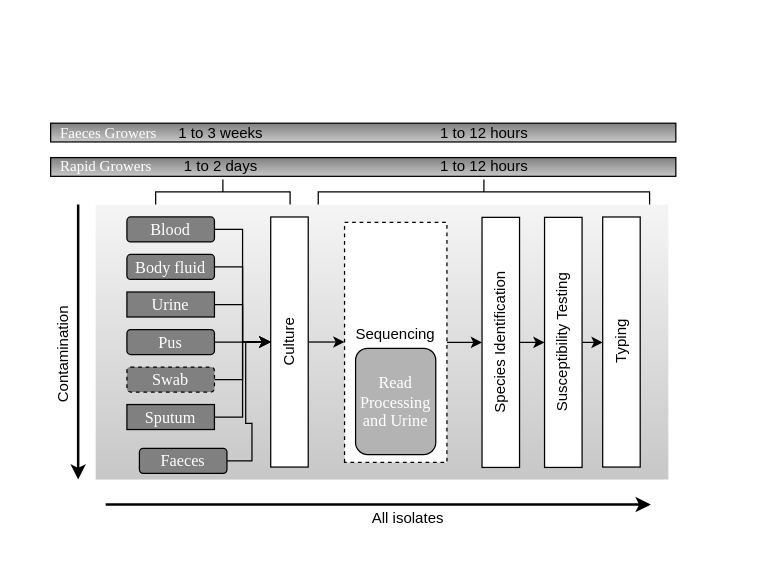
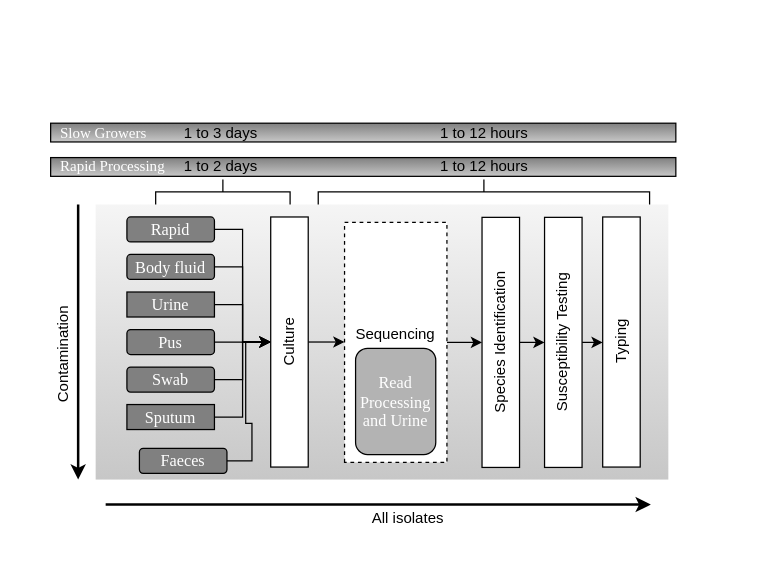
  <mxCell id="0" />
  <mxCell id="1" parent="0" />
- <mxCell id="2" value="&lt;font face=&quot;Times New Roman&quot; color=&quot;#ffffff&quot;&gt;&amp;nbsp; Rapid Growers&lt;/font&gt;" style="rounded=0;whiteSpace=wrap;html=1;strokeWidth=1;fillColor=#808080;gradientColor=#C7C7C7;align=left;" vertex="1" parent="1"><mxGeometry x="40" y="125.5" width="500" height="15" as="geometry" /></mxCell>
+ <mxCell id="2" value="&lt;font face=&quot;Times New Roman&quot; color=&quot;#ffffff&quot;&gt;&amp;nbsp; Rapid Processing&lt;/font&gt;" style="rounded=0;whiteSpace=wrap;html=1;strokeWidth=1;fillColor=#808080;gradientColor=#C7C7C7;align=left;" vertex="1" parent="1"><mxGeometry x="40" y="125.5" width="500" height="15" as="geometry" /></mxCell>
  <mxCell id="3" value="" style="rounded=0;whiteSpace=wrap;html=1;strokeWidth=1;fillColor=#f5f5f5;gradientColor=#C7C7C7;strokeColor=none;" vertex="1" parent="1"><mxGeometry x="76" y="163" width="458" height="220" as="geometry" /></mxCell>
  <mxCell id="4" style="edgeStyle=orthogonalEdgeStyle;rounded=0;orthogonalLoop=1;jettySize=auto;html=1;exitX=1;exitY=0.5;exitDx=0;exitDy=0;entryX=0.5;entryY=0;entryDx=0;entryDy=0;" edge="1" parent="1" source="5" target="19"><mxGeometry relative="1" as="geometry" /></mxCell>
- <mxCell id="5" value="Blood" style="rounded=1;whiteSpace=wrap;html=1;labelBackgroundColor=none;fontFamily=Times New Roman;fontSize=13;fontColor=#FFFFFF;fillColor=#808080;" vertex="1" parent="1"><mxGeometry x="101" y="173" width="70" height="20" as="geometry" /></mxCell>
+ <mxCell id="5" value="Rapid" style="rounded=1;whiteSpace=wrap;html=1;labelBackgroundColor=none;fontFamily=Times New Roman;fontSize=13;fontColor=#FFFFFF;fillColor=#808080;" vertex="1" parent="1"><mxGeometry x="101" y="173" width="70" height="20" as="geometry" /></mxCell>
  <mxCell id="6" style="edgeStyle=orthogonalEdgeStyle;rounded=0;orthogonalLoop=1;jettySize=auto;html=1;exitX=1;exitY=0.5;exitDx=0;exitDy=0;entryX=0.5;entryY=0;entryDx=0;entryDy=0;" edge="1" parent="1" source="7" target="19"><mxGeometry relative="1" as="geometry" /></mxCell>
  <mxCell id="7" value="Body fluid" style="rounded=1;whiteSpace=wrap;html=1;labelBackgroundColor=none;fontFamily=Times New Roman;fontSize=13;fontColor=#FFFFFF;fillColor=#808080;" vertex="1" parent="1"><mxGeometry x="101" y="203" width="70" height="20" as="geometry" /></mxCell>
  <mxCell id="8" style="edgeStyle=orthogonalEdgeStyle;rounded=0;orthogonalLoop=1;jettySize=auto;html=1;exitX=1;exitY=0.5;exitDx=0;exitDy=0;entryX=0.5;entryY=0;entryDx=0;entryDy=0;" edge="1" parent="1" source="9" target="19"><mxGeometry relative="1" as="geometry" /></mxCell>
  <mxCell id="9" value="Urine" style="whiteSpace=wrap;html=1;labelBackgroundColor=none;fontFamily=Times New Roman;fontSize=13;fontColor=#FFFFFF;fillColor=#808080;rounded=0;" vertex="1" parent="1"><mxGeometry x="101" y="233" width="70" height="20" as="geometry" /></mxCell>
  <mxCell id="10" style="edgeStyle=orthogonalEdgeStyle;rounded=0;orthogonalLoop=1;jettySize=auto;html=1;exitX=1;exitY=0.5;exitDx=0;exitDy=0;entryX=0.5;entryY=0;entryDx=0;entryDy=0;" edge="1" parent="1" source="11" target="19"><mxGeometry relative="1" as="geometry" /></mxCell>
  <mxCell id="11" value="Pus" style="rounded=1;whiteSpace=wrap;html=1;labelBackgroundColor=none;fontFamily=Times New Roman;fontSize=13;fontColor=#FFFFFF;fillColor=#808080;" vertex="1" parent="1"><mxGeometry x="101" y="263" width="70" height="20" as="geometry" /></mxCell>
  <mxCell id="12" style="edgeStyle=orthogonalEdgeStyle;rounded=0;orthogonalLoop=1;jettySize=auto;html=1;exitX=1;exitY=0.5;exitDx=0;exitDy=0;entryX=0.5;entryY=0;entryDx=0;entryDy=0;" edge="1" parent="1" source="13" target="19"><mxGeometry relative="1" as="geometry" /></mxCell>
- <mxCell id="13" value="Swab" style="rounded=1;whiteSpace=wrap;html=1;labelBackgroundColor=none;fontFamily=Times New Roman;fontSize=13;fontColor=#FFFFFF;fillColor=#808080;dashed=1;" vertex="1" parent="1"><mxGeometry x="101" y="293" width="70" height="20" as="geometry" /></mxCell>
+ <mxCell id="13" value="Swab" style="rounded=1;whiteSpace=wrap;html=1;labelBackgroundColor=none;fontFamily=Times New Roman;fontSize=13;fontColor=#FFFFFF;fillColor=#808080;" vertex="1" parent="1"><mxGeometry x="101" y="293" width="70" height="20" as="geometry" /></mxCell>
  <mxCell id="14" style="edgeStyle=orthogonalEdgeStyle;rounded=0;orthogonalLoop=1;jettySize=auto;html=1;exitX=1;exitY=0.5;exitDx=0;exitDy=0;entryX=0.5;entryY=0;entryDx=0;entryDy=0;" edge="1" parent="1" source="15" target="19"><mxGeometry relative="1" as="geometry" /></mxCell>
  <mxCell id="15" value="Sputum" style="whiteSpace=wrap;html=1;labelBackgroundColor=none;fontFamily=Times New Roman;fontSize=13;fontColor=#FFFFFF;fillColor=#808080;rounded=0;" vertex="1" parent="1"><mxGeometry x="101" y="323" width="70" height="20" as="geometry" /></mxCell>
  <mxCell id="16" style="edgeStyle=orthogonalEdgeStyle;rounded=0;orthogonalLoop=1;jettySize=auto;html=1;exitX=1;exitY=0.5;exitDx=0;exitDy=0;entryX=0.5;entryY=0;entryDx=0;entryDy=0;" edge="1" parent="1" source="17" target="19"><mxGeometry relative="1" as="geometry" /></mxCell>
  <mxCell id="17" value="Faeces" style="rounded=1;whiteSpace=wrap;html=1;labelBackgroundColor=none;fontFamily=Times New Roman;fontSize=13;fontColor=#FFFFFF;fillColor=#808080;" vertex="1" parent="1"><mxGeometry x="111" y="358" width="70" height="20" as="geometry" /></mxCell>
  <mxCell id="18" style="edgeStyle=orthogonalEdgeStyle;rounded=0;orthogonalLoop=1;jettySize=auto;html=1;exitX=0.5;exitY=1;exitDx=0;exitDy=0;entryX=0.5;entryY=0;entryDx=0;entryDy=0;" edge="1" parent="1" source="19" target="21"><mxGeometry relative="1" as="geometry" /></mxCell>
  <mxCell id="19" value="Culture" style="rounded=0;whiteSpace=wrap;html=1;rotation=-90;" vertex="1" parent="1"><mxGeometry x="131" y="258" width="200" height="30" as="geometry" /></mxCell>
  <mxCell id="20" style="edgeStyle=orthogonalEdgeStyle;rounded=0;orthogonalLoop=1;jettySize=auto;html=1;exitX=0.5;exitY=1;exitDx=0;exitDy=0;entryX=0.5;entryY=0;entryDx=0;entryDy=0;" edge="1" parent="1" source="21" target="39"><mxGeometry relative="1" as="geometry" /></mxCell>
  <mxCell id="21" value="" style="rounded=0;whiteSpace=wrap;html=1;rotation=-90;dashed=1;verticalAlign=top;" vertex="1" parent="1"><mxGeometry x="220" y="232.36" width="191.97" height="81.88" as="geometry" /></mxCell>
  <mxCell id="22" value="" style="endArrow=classic;html=1;rounded=0;strokeWidth=2;" edge="1" parent="1"><mxGeometry width="50" height="50" relative="1" as="geometry"><mxPoint x="84" y="403" as="sourcePoint" /><mxPoint x="520" y="403" as="targetPoint" /></mxGeometry></mxCell>
  <mxCell id="23" value="All isolates" style="text;html=1;strokeColor=none;fillColor=none;align=center;verticalAlign=middle;whiteSpace=wrap;rounded=0;" vertex="1" parent="1"><mxGeometry x="280.87" y="399" width="90" height="30" as="geometry" /></mxCell>
  <mxCell id="24" value="" style="strokeWidth=1;html=1;shape=mxgraph.flowchart.annotation_2;align=left;labelPosition=right;pointerEvents=1;rotation=90;" vertex="1" parent="1"><mxGeometry x="167.75" y="99.25" width="20" height="107.5" as="geometry" /></mxCell>
  <mxCell id="25" value="1 to 2 days&amp;nbsp;" style="text;html=1;strokeColor=none;fillColor=none;align=center;verticalAlign=middle;whiteSpace=wrap;rounded=0;" vertex="1" parent="1"><mxGeometry x="127.75" y="123" width="100" height="20" as="geometry" /></mxCell>
  <mxCell id="26" value="" style="strokeWidth=1;html=1;shape=mxgraph.flowchart.annotation_2;align=left;labelPosition=right;pointerEvents=1;rotation=90;" vertex="1" parent="1"><mxGeometry x="376.5" y="20.5" width="20" height="265" as="geometry" /></mxCell>
  <mxCell id="27" value="1 to 12 hours" style="text;html=1;strokeColor=none;fillColor=none;align=center;verticalAlign=middle;whiteSpace=wrap;rounded=0;" vertex="1" parent="1"><mxGeometry x="336.5" y="123" width="100" height="20" as="geometry" /></mxCell>
  <mxCell id="28" value="Contamination" style="text;html=1;strokeColor=none;fillColor=none;align=center;verticalAlign=middle;whiteSpace=wrap;rounded=0;rotation=-90;" vertex="1" parent="1"><mxGeometry x="20" y="268" width="60" height="30" as="geometry" /></mxCell>
  <mxCell id="29" value="" style="endArrow=classic;html=1;rounded=0;strokeWidth=2;exitX=0;exitY=0;exitDx=0;exitDy=0;entryX=0;entryY=1;entryDx=0;entryDy=0;" edge="1" parent="1"><mxGeometry width="50" height="50" relative="1" as="geometry"><mxPoint x="62" y="163" as="sourcePoint" /><mxPoint x="62" y="383" as="targetPoint" /></mxGeometry></mxCell>
- <mxCell id="30" value="&lt;font face=&quot;Times New Roman&quot; color=&quot;#ffffff&quot;&gt;&amp;nbsp; Faeces Growers&lt;/font&gt;" style="rounded=0;whiteSpace=wrap;html=1;strokeWidth=1;fillColor=#808080;gradientColor=#C7C7C7;align=left;" vertex="1" parent="1"><mxGeometry x="40" y="98" width="500" height="15" as="geometry" /></mxCell>
- <mxCell id="31" value="1 to 3 weeks&amp;nbsp;" style="text;html=1;strokeColor=none;fillColor=none;align=center;verticalAlign=middle;whiteSpace=wrap;rounded=0;" vertex="1" parent="1"><mxGeometry x="127.75" y="95.5" width="100" height="20" as="geometry" /></mxCell>
+ <mxCell id="30" value="&lt;font face=&quot;Times New Roman&quot; color=&quot;#ffffff&quot;&gt;&amp;nbsp; Slow Growers&lt;/font&gt;" style="rounded=0;whiteSpace=wrap;html=1;strokeWidth=1;fillColor=#808080;gradientColor=#C7C7C7;align=left;" vertex="1" parent="1"><mxGeometry x="40" y="98" width="500" height="15" as="geometry" /></mxCell>
+ <mxCell id="31" value="1 to 3 days&amp;nbsp;" style="text;html=1;strokeColor=none;fillColor=none;align=center;verticalAlign=middle;whiteSpace=wrap;rounded=0;" vertex="1" parent="1"><mxGeometry x="127.75" y="95.5" width="100" height="20" as="geometry" /></mxCell>
  <mxCell id="32" value="1 to 12 hours" style="text;html=1;strokeColor=none;fillColor=none;align=center;verticalAlign=middle;whiteSpace=wrap;rounded=0;" vertex="1" parent="1"><mxGeometry x="336.5" y="95.5" width="100" height="20" as="geometry" /></mxCell>
  <mxCell id="33" value="Sequencing" style="shape=image;verticalLabelPosition=bottom;labelBackgroundColor=default;verticalAlign=top;aspect=fixed;imageAspect=0;image=https://www.customprotocolselector.net/cps/Resources/Images/support-workflow-run-icon-gray.png;" vertex="1" parent="1"><mxGeometry x="282.69" y="186.5" width="66.5" height="66.5" as="geometry" /></mxCell>
  <mxCell id="34" style="edgeStyle=orthogonalEdgeStyle;rounded=0;orthogonalLoop=1;jettySize=auto;html=1;exitX=0.5;exitY=1;exitDx=0;exitDy=0;entryX=0.5;entryY=0;entryDx=0;entryDy=0;" edge="1" parent="1" source="35" target="36"><mxGeometry relative="1" as="geometry" /></mxCell>
  <mxCell id="35" value="Susceptibility Testing" style="rounded=0;whiteSpace=wrap;html=1;rotation=-90;" vertex="1" parent="1"><mxGeometry x="350" y="258.3" width="200" height="30" as="geometry" /></mxCell>
  <mxCell id="36" value="Typing" style="rounded=0;whiteSpace=wrap;html=1;rotation=-90;" vertex="1" parent="1"><mxGeometry x="396.5" y="258" width="200" height="30" as="geometry" /></mxCell>
  <mxCell id="37" value="Read Processing and Urine" style="rounded=1;whiteSpace=wrap;html=1;labelBackgroundColor=none;fontFamily=Times New Roman;fontSize=13;fontColor=#FFFFFF;fillColor=#B3B3B3;" vertex="1" parent="1"><mxGeometry x="283.87" y="278" width="64.13" height="85" as="geometry" /></mxCell>
  <mxCell id="38" style="edgeStyle=orthogonalEdgeStyle;rounded=0;orthogonalLoop=1;jettySize=auto;html=1;exitX=0.5;exitY=1;exitDx=0;exitDy=0;entryX=0.5;entryY=0;entryDx=0;entryDy=0;" edge="1" parent="1" source="39" target="35"><mxGeometry relative="1" as="geometry" /></mxCell>
  <mxCell id="39" value="Species Identification" style="rounded=0;whiteSpace=wrap;html=1;rotation=-90;" vertex="1" parent="1"><mxGeometry x="300" y="258.3" width="200" height="30" as="geometry" /></mxCell>
